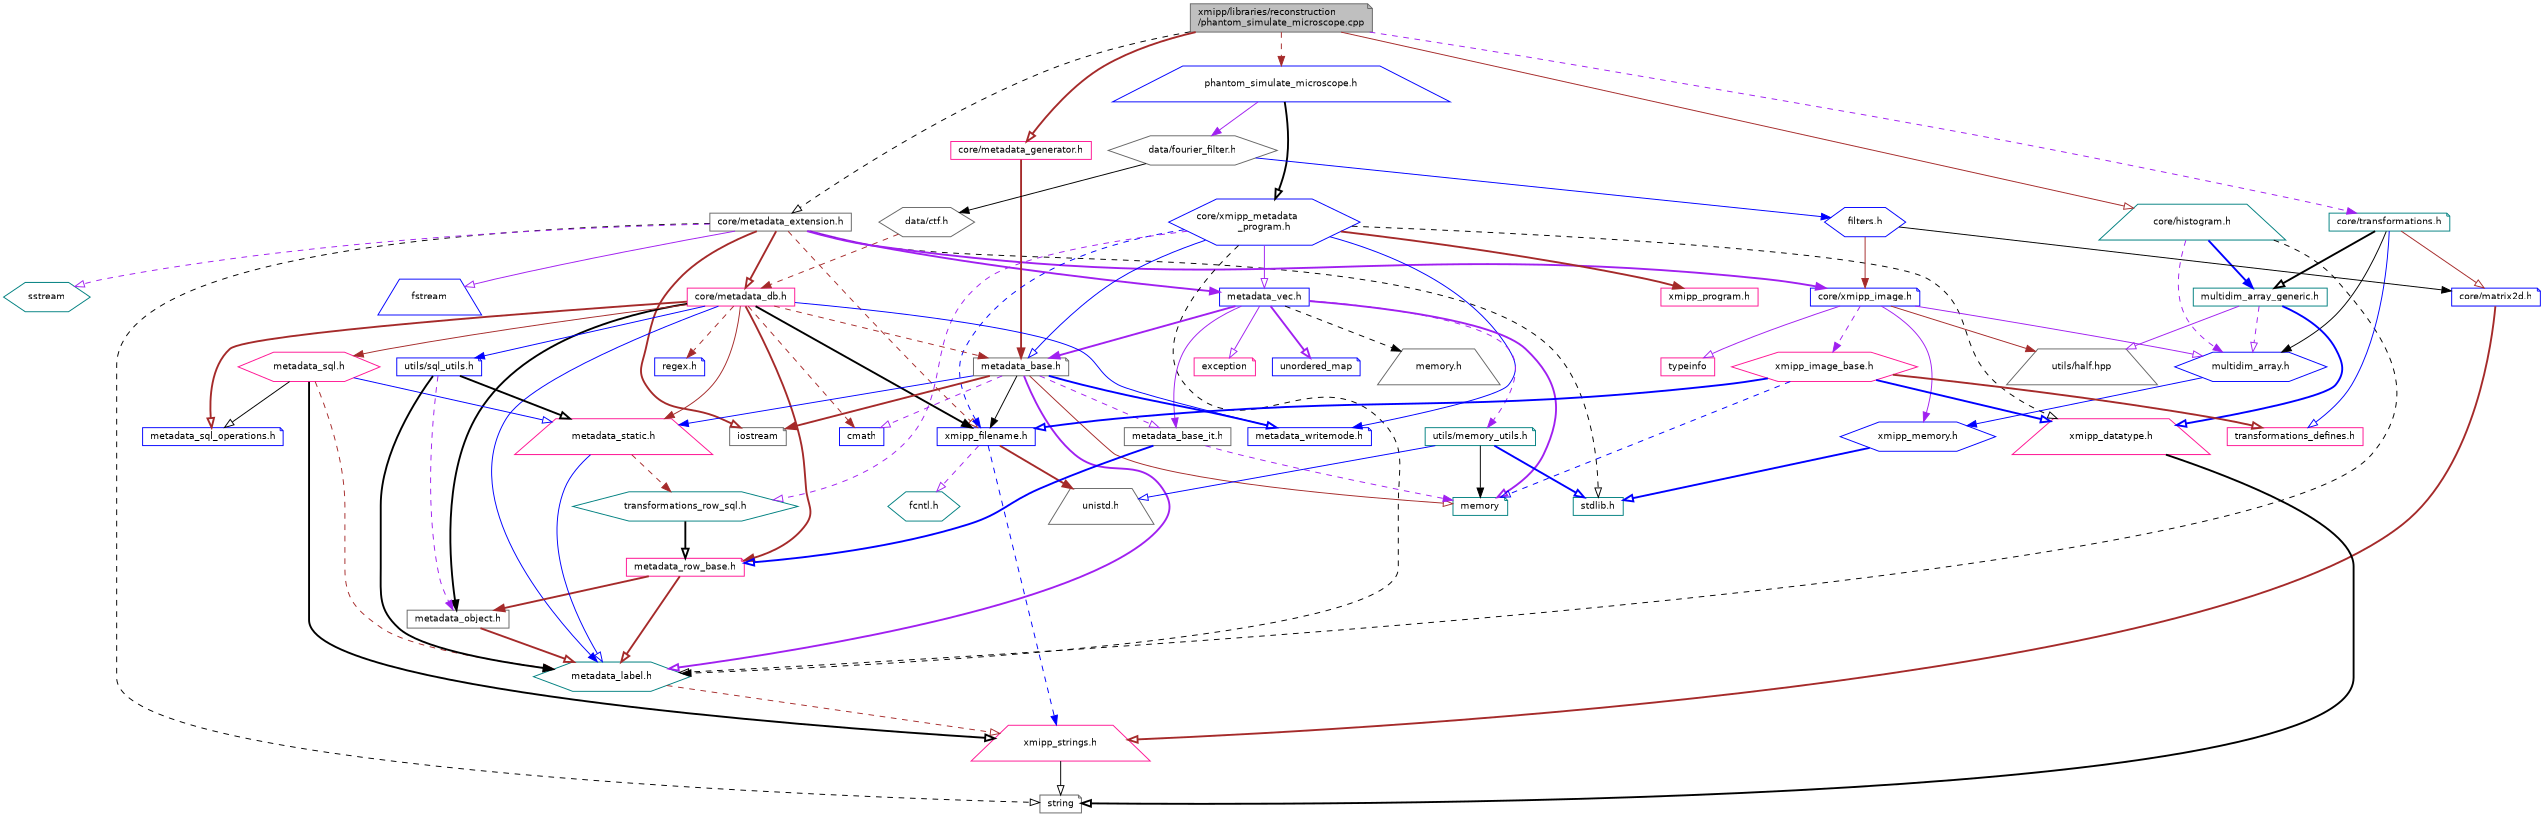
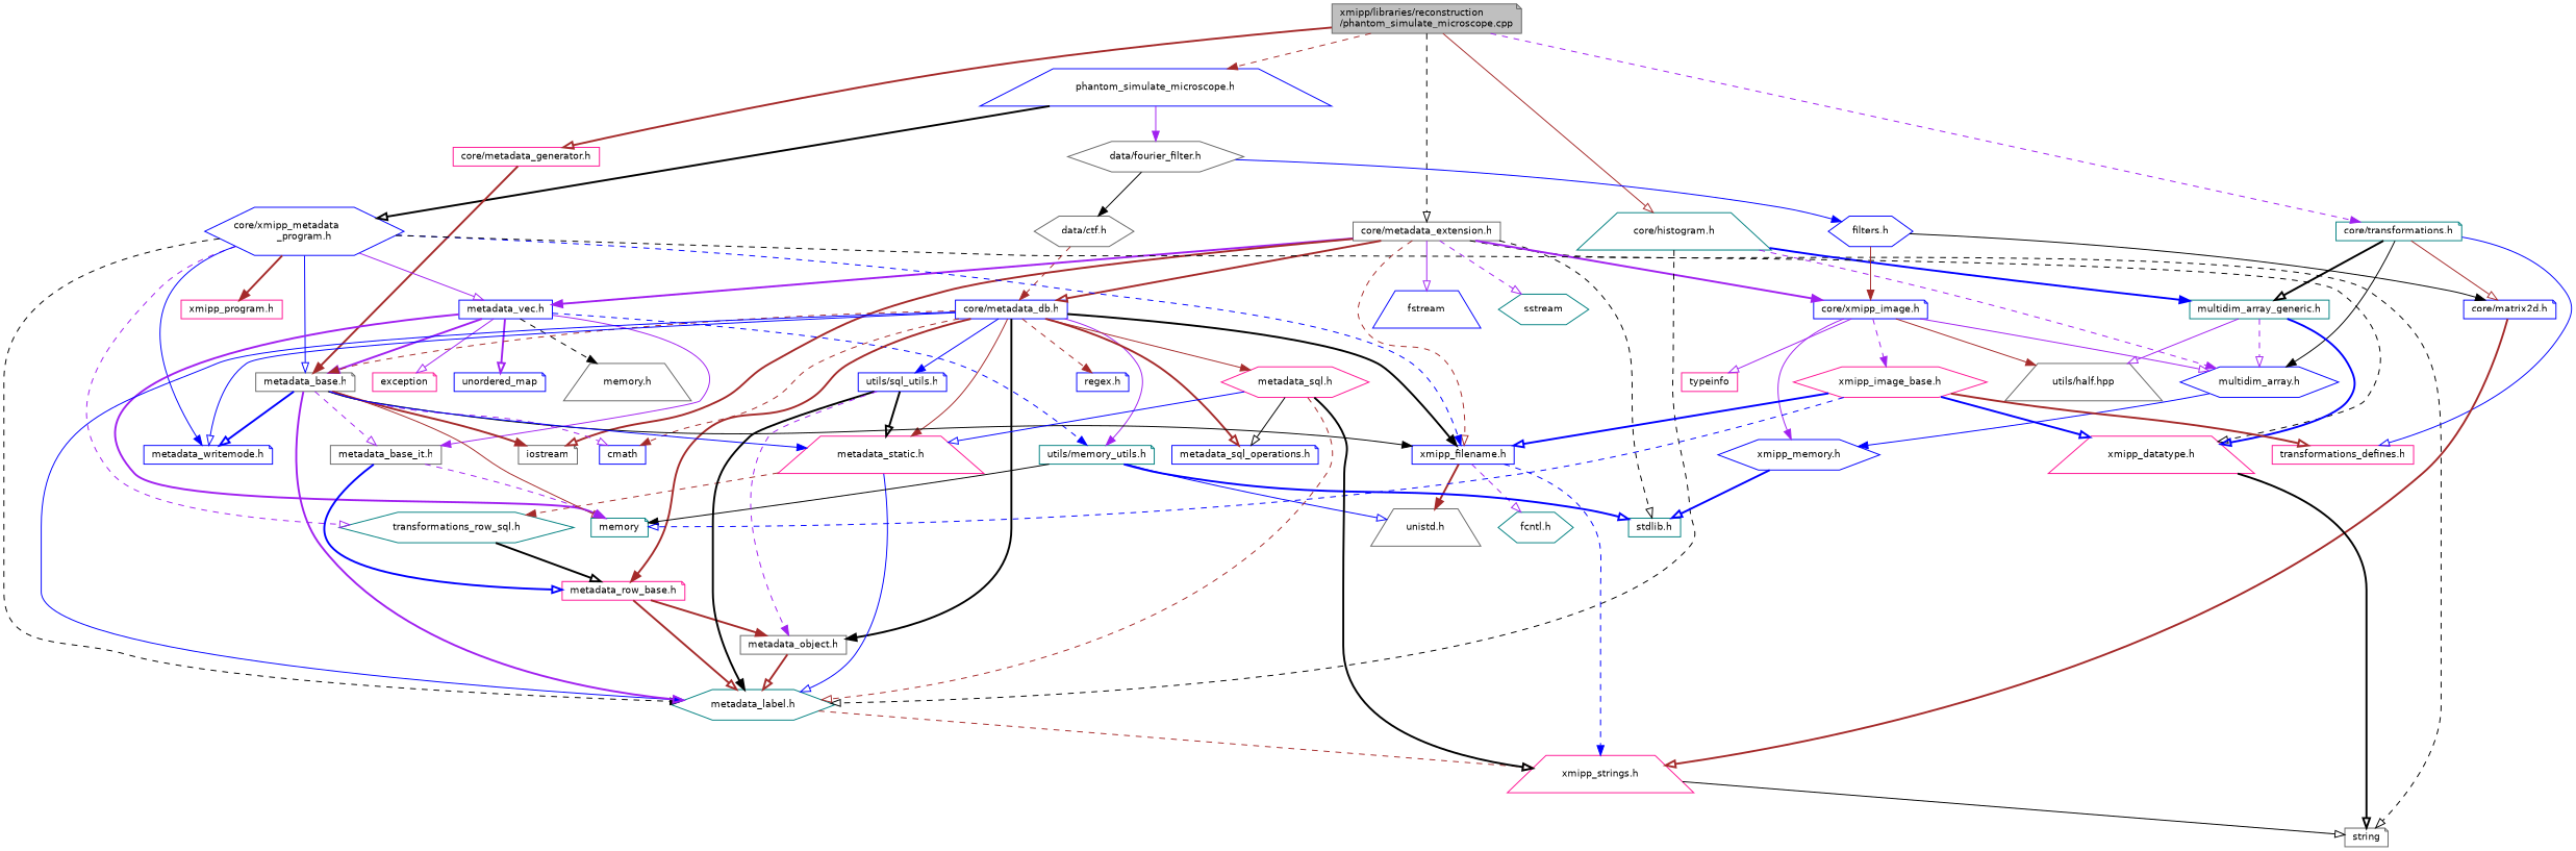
  digraph {
    node [color=blue fillcolor=white fontname=Helvetica fontsize=10 shape=note style=filled]
    edge [arrowhead=onormal color=brown fontname=Helvetica fontsize=10 labelfontname=Helvetica labelfontsize=10 style=bold]
    n1 [color=gray40 fillcolor=grey75 fontcolor=black height=0.2 label="xmipp/libraries/reconstruction\l/phantom_simulate_microscope.cpp" width=0.4]
    n2 [height=0.2 label="phantom_simulate_microscope.h" shape=trapezium width=0.4]
    n3 [color=gray40 height=0.2 label="core/metadata_extension.h" shape=box width=0.4]
    n4 [color=deeppink height=0.2 label="core/metadata_generator.h" shape=box width=0.4]
    n5 [color=teal height=0.2 label="core/histogram.h" shape=trapezium width=0.4]
    n6 [color=teal height=0.2 label="core/transformations.h" width=0.4]
    n7 [height=0.2 label="core/xmipp_metadata\l_program.h" shape=hexagon width=0.4]
    n8 [color=gray40 height=0.2 label="data/fourier_filter.h" shape=hexagon width=0.4]
    n9 [height=0.2 label="xmipp_filename.h" shape=box width=0.4]
    n10 [height=0.2 label="metadata_vec.h" shape=box width=0.4]
    n11 [color=gray40 height=0.2 label=string width=0.4]
    n12 [color=gray40 height=0.2 label=iostream width=0.4]
    n13 [color=teal height=0.2 label="stdlib.h" shape=box width=0.4]
    n14 [height=0.2 label="core/xmipp_image.h" width=0.4]
-   n15 [color=deeppink height=0.2 label="core/metadata_db.h" shape=box width=0.4]
+   n15 [height=0.2 label="core/metadata_db.h" shape=box width=0.4]
    n16 [height=0.2 label=fstream shape=trapezium width=0.4]
    n17 [color=teal height=0.2 label=sstream shape=hexagon width=0.4]
    n18 [color=gray40 height=0.2 label="metadata_base.h" width=0.4]
    n19 [color=teal height=0.2 label="metadata_label.h" shape=hexagon width=0.4]
    n20 [height=0.2 label="multidim_array.h" shape=hexagon width=0.4]
    n21 [color=teal height=0.2 label="multidim_array_generic.h" shape=box width=0.4]
    n22 [height=0.2 label="core/matrix2d.h" width=0.4]
    n23 [color=deeppink height=0.2 label="transformations_defines.h" shape=box width=0.4]
    n24 [color=deeppink height=0.2 label="xmipp_program.h" shape=box width=0.4]
    n25 [color=deeppink height=0.2 label="xmipp_datatype.h" shape=trapezium width=0.4]
    n26 [color=teal height=0.2 label="transformations_row_sql.h" shape=hexagon width=0.4]
    n27 [height=0.2 label="metadata_writemode.h" width=0.4]
    n28 [height=0.2 label="filters.h" shape=hexagon width=0.4]
    n29 [color=gray40 height=0.2 label="data/ctf.h" shape=hexagon width=0.4]
    n30 [color=gray40 height=0.2 label="unistd.h" shape=trapezium width=0.4]
    n31 [color=deeppink height=0.2 label="xmipp_strings.h" shape=trapezium width=0.4]
    n32 [color=teal height=0.2 label="fcntl.h" shape=hexagon width=0.4]
    n33 [color=deeppink height=0.2 label="metadata_row_base.h" width=0.4]
    n34 [height=0.2 label=cmath shape=box width=0.4]
    n35 [color=teal height=0.2 label=memory width=0.4]
    n36 [color=gray40 height=0.2 label="metadata_base_it.h" shape=box width=0.4]
    n37 [color=deeppink height=0.2 label="metadata_static.h" shape=trapezium width=0.4]
    n38 [color=deeppink height=0.2 label=exception width=0.4]
    n39 [height=0.2 label=unordered_map width=0.4]
    n40 [color=gray40 height=0.2 label="memory.h" shape=trapezium width=0.4]
    n41 [color=teal height=0.2 label="utils/memory_utils.h" width=0.4]
    n42 [color=gray40 height=0.2 label="metadata_object.h" shape=box width=0.4]
    n43 [color=deeppink height=0.2 label=typeinfo shape=box width=0.4]
    n44 [height=0.2 label="xmipp_memory.h" shape=hexagon width=0.4]
    n45 [color=deeppink height=0.2 label="xmipp_image_base.h" shape=hexagon width=0.4]
    n46 [color=gray40 height=0.2 label="utils/half.hpp" shape=trapezium width=0.4]
    n47 [height=0.2 label="regex.h" width=0.4]
    n48 [color=deeppink height=0.2 label="metadata_sql.h" shape=hexagon width=0.4]
    n49 [height=0.2 label="metadata_sql_operations.h" width=0.4]
    n50 [height=0.2 label="utils/sql_utils.h" width=0.4]
    n1 -> n2 [arrowhead=normal style=dashed]
    n1 -> n3 [color=black style=dashed]
    n1 -> n4
    n1 -> n5 [style=solid]
    n1 -> n6 [arrowhead=normal color=purple style=dashed]
    n2 -> n7 [color=black]
    n2 -> n8 [arrowhead=normal color=purple style=solid]
    n3 -> n9 [style=dashed]
    n3 -> n10 [arrowhead=normal color=purple]
    n3 -> n11 [color=black style=dashed]
    n3 -> n12
    n3 -> n13 [color=black style=dashed]
    n3 -> n14 [arrowhead=normal color=purple]
    n3 -> n15
    n3 -> n16 [color=purple style=solid]
    n3 -> n17 [color=purple style=dashed]
    n4 -> n18 [arrowhead=normal]
    n5 -> n19 [color=black style=dashed]
    n5 -> n20 [arrowhead=normal color=purple style=dashed]
    n5 -> n21 [arrowhead=normal color=blue]
    n6 -> n20 [arrowhead=normal color=black style=solid]
    n6 -> n21 [color=black]
    n6 -> n22 [style=solid]
    n6 -> n23 [color=blue style=solid]
    n7 -> n9 [arrowhead=normal color=blue style=dashed]
    n7 -> n10 [color=purple style=solid]
    n7 -> n18 [color=blue style=solid]
    n7 -> n19 [arrowhead=normal color=black style=dashed]
    n7 -> n24 [arrowhead=normal]
    n7 -> n25 [color=black style=dashed]
    n7 -> n26 [color=purple style=dashed]
    n7 -> n27 [arrowhead=normal color=blue style=solid]
    n8 -> n28 [arrowhead=normal color=blue style=solid]
    n8 -> n29 [arrowhead=normal color=black style=solid]
    n9 -> n30 [arrowhead=normal]
    n9 -> n31 [arrowhead=normal color=blue style=dashed]
    n9 -> n32 [color=purple style=dashed]
    n10 -> n18 [arrowhead=normal color=purple]
    n10 -> n35 [color=purple]
    n10 -> n36 [arrowhead=normal color=purple style=solid]
    n10 -> n38 [color=purple style=solid]
    n10 -> n39 [color=purple]
    n10 -> n40 [arrowhead=normal color=black style=dashed]
-   n10 -> n41 [arrowhead=normal color=purple style=dashed]
+   n10 -> n41 [arrowhead=normal color=blue style=dashed]
    n14 -> n20 [color=purple style=solid]
    n14 -> n43 [color=purple style=solid]
    n14 -> n44 [arrowhead=normal color=purple style=solid]
    n14 -> n45 [arrowhead=normal color=purple style=dashed]
    n14 -> n46 [arrowhead=normal style=solid]
    n15 -> n9 [arrowhead=normal color=black]
    n15 -> n18 [arrowhead=normal style=dashed]
    n15 -> n19 [arrowhead=normal color=blue style=solid]
    n15 -> n27 [color=blue style=solid]
    n15 -> n33 [arrowhead=normal]
    n15 -> n34 [arrowhead=normal style=dashed]
    n15 -> n37 [arrowhead=normal style=solid]
+   n15 -> n41 [arrowhead=normal color=purple style=solid]
    n15 -> n42 [arrowhead=normal color=black]
    n15 -> n47 [arrowhead=normal style=dashed]
    n15 -> n48 [arrowhead=normal style=solid]
    n15 -> n49
    n15 -> n50 [arrowhead=normal color=blue style=solid]
    n18 -> n9 [arrowhead=normal color=black style=solid]
    n18 -> n12 [arrowhead=normal]
    n18 -> n19 [color=purple]
    n18 -> n27 [color=blue]
    n18 -> n34 [color=purple style=dashed]
    n18 -> n35 [style=solid]
    n18 -> n36 [color=purple style=dashed]
    n18 -> n37 [arrowhead=normal color=blue style=solid]
    n19 -> n31 [style=dashed]
    n20 -> n44 [arrowhead=normal color=blue style=solid]
    n21 -> n20 [color=purple style=dashed]
    n21 -> n25 [color=blue]
    n21 -> n46 [color=purple style=solid]
    n22 -> n31
    n25 -> n11 [color=black]
    n26 -> n33 [color=black]
    n28 -> n14 [arrowhead=normal style=solid]
    n28 -> n22 [arrowhead=normal color=black style=solid]
    n29 -> n15 [arrowhead=normal style=dashed]
    n31 -> n11 [color=black style=solid]
    n33 -> n19
    n33 -> n42 [arrowhead=normal]
    n36 -> n33 [color=blue]
    n36 -> n35 [arrowhead=normal color=purple style=dashed]
    n37 -> n19 [color=blue style=solid]
    n37 -> n26 [arrowhead=normal style=dashed]
    n41 -> n13 [color=blue]
    n41 -> n30 [color=blue style=solid]
    n41 -> n35 [arrowhead=normal color=black style=solid]
    n42 -> n19
    n44 -> n13 [color=blue]
    n45 -> n9 [color=blue]
    n45 -> n23
    n45 -> n25 [color=blue]
    n45 -> n35 [color=blue style=dashed]
    n48 -> n19 [style=dashed]
    n48 -> n31 [color=black]
    n48 -> n37 [color=blue style=solid]
    n48 -> n49 [color=black style=solid]
    n50 -> n19 [arrowhead=normal color=black]
    n50 -> n37 [color=black]
    n50 -> n42 [arrowhead=normal color=purple style=dashed]
  }
